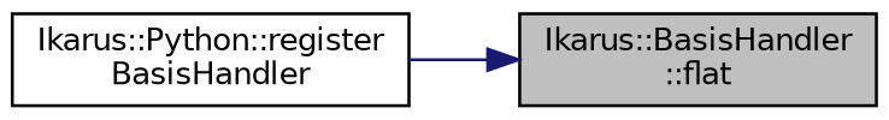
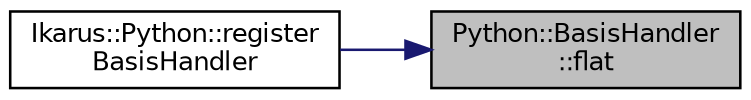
  digraph {
    rankdir=RL
    node [color=black fontname=Helvetica fontsize=10 shape=record style=filled]
-   n1 [fillcolor=grey75 fontcolor=black height=0.2 label="Ikarus::BasisHandler\l::flat" width=0.4]
+   n1 [fillcolor=grey75 fontcolor=black height=0.2 label="Python::BasisHandler\l::flat" width=0.4]
    n2 [fillcolor=white height=0.2 label="Ikarus::Python::register\lBasisHandler" width=0.4]
    n1 -> n2 [color=midnightblue dir=back fontname=Helvetica fontsize=10 labelfontname=Helvetica labelfontsize=10 style=solid]
  }
